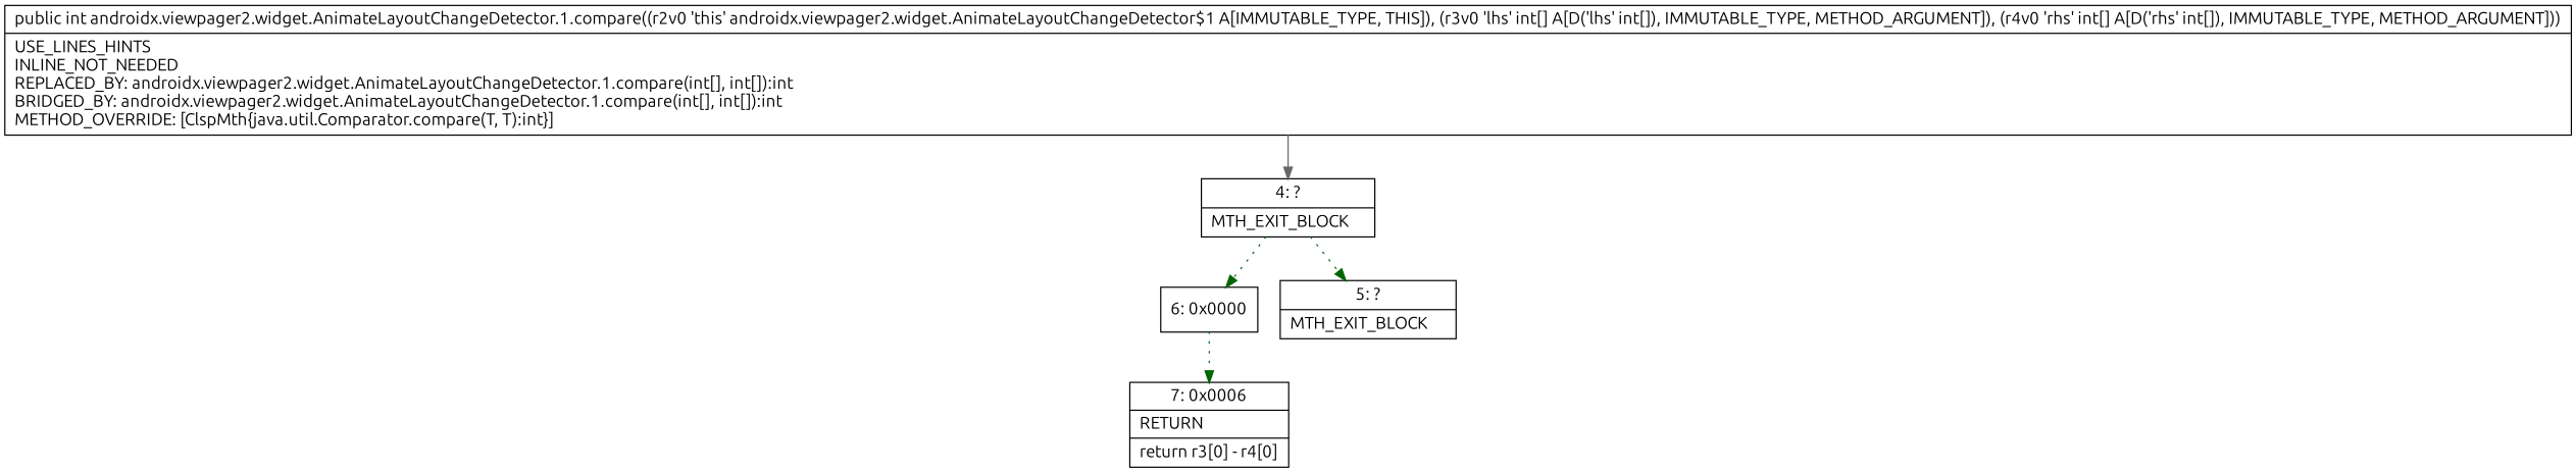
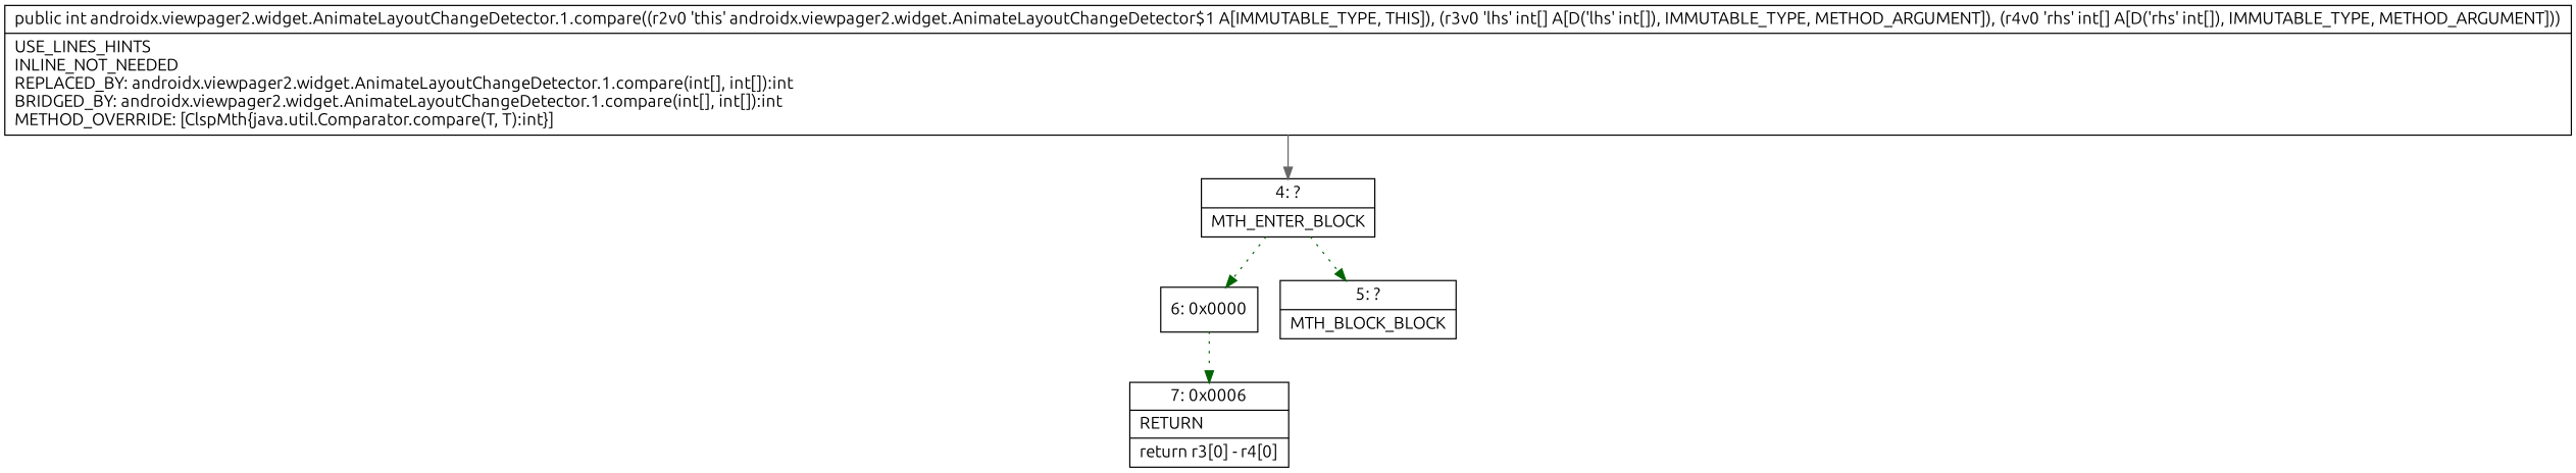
  digraph {
    fontname=Ubuntu
    node [fontname=Ubuntu shape=record]
    edge [color=darkgreen fontname=Ubuntu style=dotted]
-   n1 [label="{4\:\ ?|MTH_EXIT_BLOCK\l}"]
+   n1 [label="{4\:\ ?|MTH_ENTER_BLOCK\l}"]
    n2 [label="{6\:\ 0x0000}"]
-   n3 [label="{5\:\ ?|MTH_EXIT_BLOCK\l}"]
+   n3 [label="{5\:\ ?|MTH_BLOCK_BLOCK\l}"]
    n4 [label="{7\:\ 0x0006|RETURN\l|return r3[0] \- r4[0]\l}"]
    n5 [label="{public int androidx.viewpager2.widget.AnimateLayoutChangeDetector.1.compare((r2v0 'this' androidx.viewpager2.widget.AnimateLayoutChangeDetector$1 A[IMMUTABLE_TYPE, THIS]), (r3v0 'lhs' int[] A[D('lhs' int[]), IMMUTABLE_TYPE, METHOD_ARGUMENT]), (r4v0 'rhs' int[] A[D('rhs' int[]), IMMUTABLE_TYPE, METHOD_ARGUMENT]))  | USE_LINES_HINTS\lINLINE_NOT_NEEDED\lREPLACED_BY: androidx.viewpager2.widget.AnimateLayoutChangeDetector.1.compare(int[], int[]):int\lBRIDGED_BY: androidx.viewpager2.widget.AnimateLayoutChangeDetector.1.compare(int[], int[]):int\lMETHOD_OVERRIDE: [ClspMth\{java.util.Comparator.compare(T, T):int\}]\l}"]
    n1 -> n2
    n1 -> n3
    n2 -> n4
    n5 -> n1 [color=gray40 style=solid]
  }
